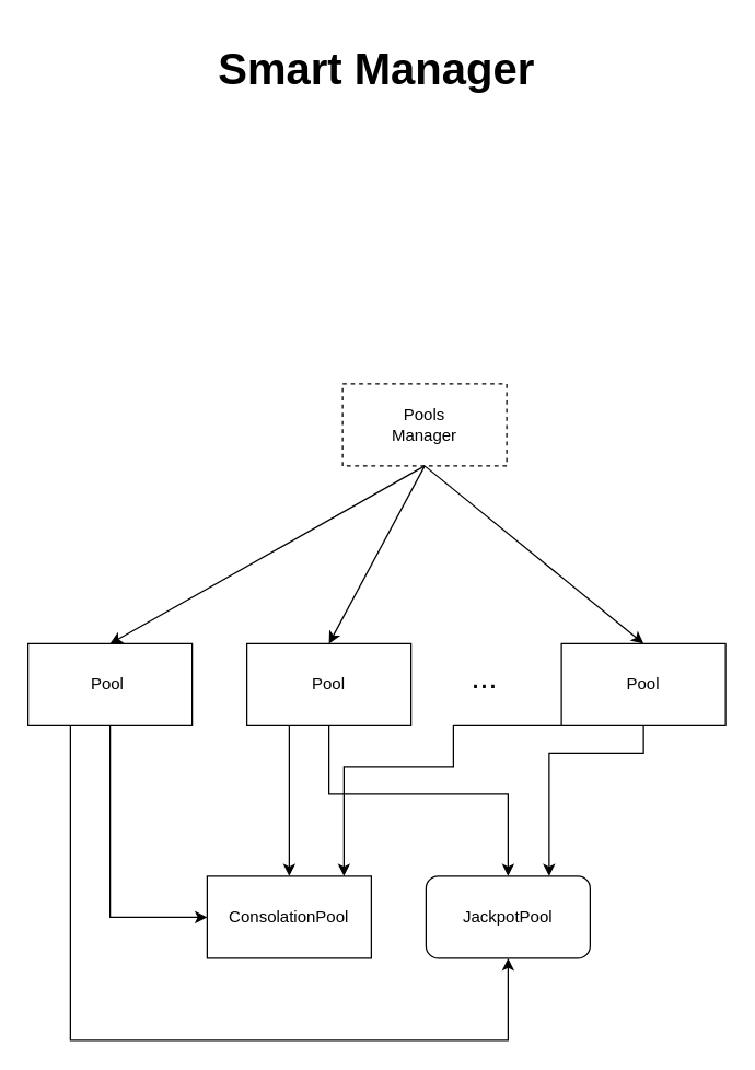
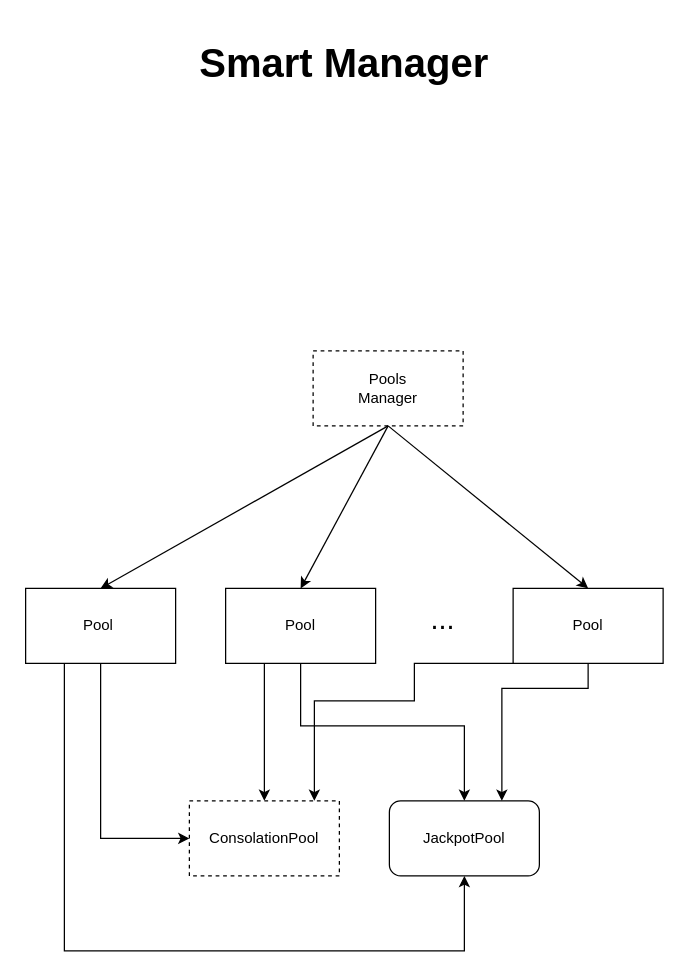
  <mxCell id="0" />
  <mxCell id="1" parent="0" />
  <mxCell id="2" value="Pools&lt;br&gt;Manager" style="rounded=0;whiteSpace=wrap;html=1;dashed=1;" parent="1" vertex="1"><mxGeometry x="250" y="280" width="120" height="60" as="geometry" /></mxCell>
  <mxCell id="3" value="Smart Manager" style="text;html=1;strokeColor=none;fillColor=none;align=center;verticalAlign=middle;whiteSpace=wrap;rounded=0;fontSize=32;fontStyle=1" parent="1" vertex="1"><mxGeometry x="125" y="20" width="300" height="60" as="geometry" /></mxCell>
  <mxCell id="4" value="" style="edgeStyle=orthogonalEdgeStyle;rounded=0;orthogonalLoop=1;jettySize=auto;html=1;fontSize=12;entryX=0.5;entryY=1;entryDx=0;entryDy=0;" parent="1" source="5" target="18" edge="1"><mxGeometry relative="1" as="geometry"><Array as="points"><mxPoint x="51" y="760" /><mxPoint x="371" y="760" /></Array></mxGeometry></mxCell>
  <mxCell id="5" value="Pool&lt;span style=&quot;white-space: pre;&quot;&gt; &lt;/span&gt;" style="rounded=0;whiteSpace=wrap;html=1;" parent="1" vertex="1"><mxGeometry x="20" y="470" width="120" height="60" as="geometry" /></mxCell>
  <mxCell id="6" value="" style="edgeStyle=orthogonalEdgeStyle;rounded=0;orthogonalLoop=1;jettySize=auto;html=1;fontSize=23;entryX=0.5;entryY=0;entryDx=0;entryDy=0;" parent="1" source="8" target="18" edge="1"><mxGeometry relative="1" as="geometry"><Array as="points"><mxPoint x="240" y="580" /><mxPoint x="371" y="580" /></Array></mxGeometry></mxCell>
  <mxCell id="7" value="" style="edgeStyle=orthogonalEdgeStyle;rounded=0;orthogonalLoop=1;jettySize=auto;html=1;fontSize=12;" parent="1" source="8" target="16" edge="1"><mxGeometry relative="1" as="geometry"><Array as="points"><mxPoint x="211" y="560" /><mxPoint x="211" y="560" /></Array></mxGeometry></mxCell>
  <mxCell id="8" value="Pool" style="rounded=0;whiteSpace=wrap;html=1;" parent="1" vertex="1"><mxGeometry x="180" y="470" width="120" height="60" as="geometry" /></mxCell>
  <mxCell id="9" value="" style="edgeStyle=orthogonalEdgeStyle;rounded=0;orthogonalLoop=1;jettySize=auto;html=1;fontSize=12;" parent="1" source="10" target="18" edge="1"><mxGeometry relative="1" as="geometry"><Array as="points"><mxPoint x="470" y="550" /><mxPoint x="401" y="550" /></Array></mxGeometry></mxCell>
  <mxCell id="10" value="Pool" style="rounded=0;whiteSpace=wrap;html=1;" parent="1" vertex="1"><mxGeometry x="410" y="470" width="120" height="60" as="geometry" /></mxCell>
  <mxCell id="11" value="" style="endArrow=classic;html=1;rounded=0;fontSize=23;entryX=0.5;entryY=0;entryDx=0;entryDy=0;exitX=0.5;exitY=1;exitDx=0;exitDy=0;" parent="1" source="2" target="5" edge="1"><mxGeometry width="50" height="50" relative="1" as="geometry"><mxPoint x="180" y="640" as="sourcePoint" /><mxPoint x="230" y="590" as="targetPoint" /></mxGeometry></mxCell>
  <mxCell id="12" value="" style="endArrow=classic;html=1;rounded=0;fontSize=23;entryX=0.5;entryY=0;entryDx=0;entryDy=0;exitX=0.5;exitY=1;exitDx=0;exitDy=0;" parent="1" source="2" target="8" edge="1"><mxGeometry width="50" height="50" relative="1" as="geometry"><mxPoint x="320" y="350" as="sourcePoint" /><mxPoint x="154" y="480" as="targetPoint" /></mxGeometry></mxCell>
  <mxCell id="13" value="" style="endArrow=classic;html=1;rounded=0;fontSize=23;entryX=0.5;entryY=0;entryDx=0;entryDy=0;exitX=0.5;exitY=1;exitDx=0;exitDy=0;" parent="1" source="2" target="10" edge="1"><mxGeometry width="50" height="50" relative="1" as="geometry"><mxPoint x="330" y="360" as="sourcePoint" /><mxPoint x="164" y="490" as="targetPoint" /></mxGeometry></mxCell>
  <mxCell id="14" value="..." style="text;html=1;strokeColor=none;fillColor=none;align=center;verticalAlign=middle;whiteSpace=wrap;rounded=0;fontSize=23;" parent="1" vertex="1"><mxGeometry x="279" y="480" width="150" height="30" as="geometry" /></mxCell>
  <mxCell id="15" style="edgeStyle=orthogonalEdgeStyle;rounded=0;orthogonalLoop=1;jettySize=auto;html=1;exitX=0.5;exitY=1;exitDx=0;exitDy=0;fontSize=23;" parent="1" source="14" target="14" edge="1"><mxGeometry relative="1" as="geometry" /></mxCell>
- <mxCell id="16" value="ConsolationPool" style="rounded=0;whiteSpace=wrap;html=1;" parent="1" vertex="1"><mxGeometry x="151" y="640" width="120" height="60" as="geometry" /></mxCell>
+ <mxCell id="16" value="ConsolationPool" style="rounded=0;whiteSpace=wrap;html=1;dashed=1;" parent="1" vertex="1"><mxGeometry x="151" y="640" width="120" height="60" as="geometry" /></mxCell>
  <mxCell id="17" value="" style="edgeStyle=orthogonalEdgeStyle;rounded=0;orthogonalLoop=1;jettySize=auto;html=1;fontSize=23;exitX=0.5;exitY=1;exitDx=0;exitDy=0;entryX=0;entryY=0.5;entryDx=0;entryDy=0;" parent="1" source="5" target="16" edge="1"><mxGeometry relative="1" as="geometry"><mxPoint x="70" y="560" as="sourcePoint" /><mxPoint x="140" y="670" as="targetPoint" /></mxGeometry></mxCell>
  <mxCell id="18" value="JackpotPool" style="whiteSpace=wrap;html=1;rounded=1;" parent="1" vertex="1"><mxGeometry x="311" y="640" width="120" height="60" as="geometry" /></mxCell>
  <mxCell id="19" value="" style="edgeStyle=orthogonalEdgeStyle;rounded=0;orthogonalLoop=1;jettySize=auto;html=1;fontSize=12;exitX=0;exitY=1;exitDx=0;exitDy=0;" parent="1" source="10" target="16" edge="1"><mxGeometry relative="1" as="geometry"><mxPoint x="480" y="540" as="sourcePoint" /><mxPoint x="411" y="650" as="targetPoint" /><Array as="points"><mxPoint x="331" y="530" /><mxPoint x="331" y="560" /><mxPoint x="251" y="560" /></Array></mxGeometry></mxCell>
